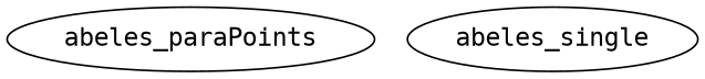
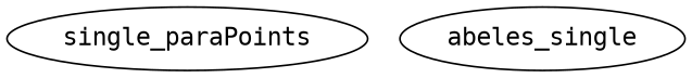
  digraph {
    fontname="DejaVu Sans Mono"
    node [fontname="DejaVu Sans Mono"]
-   abeles_paraPoints
+   abeles_paraPoints [label=single_paraPoints]
    abeles_single
  }
